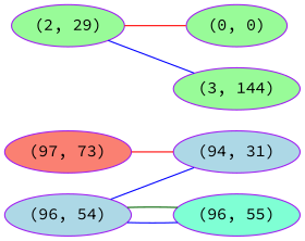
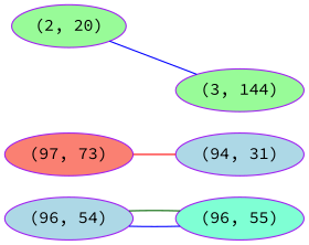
  graph {
    fontname="Source Code Pro"
    rankdir=LR
    node [color=purple fillcolor=palegreen fontname="Source Code Pro" style=filled]
    edge [color=blue fontname="Source Code Pro" weight=1]
    "(96, 54)" [fillcolor=lightblue]
    "(94, 31)" [fillcolor=lightblue]
    "(96, 55)" [fillcolor=aquamarine]
-   "(2, 29)"
-   "(0, 0)"
+   "(2, 29)" [label="(2, 20)"]
    "(3, 144)"
    "(97, 73)" [fillcolor=salmon]
-   "(96, 54)" -- "(94, 31)"
    "(96, 54)" -- "(96, 55)"
    "(96, 54)" -- "(96, 55)" [color=darkgreen]
-   "(2, 29)" -- "(0, 0)" [color=red weight=4]
    "(2, 29)" -- "(3, 144)"
    "(97, 73)" -- "(94, 31)" [color=red]
  }
